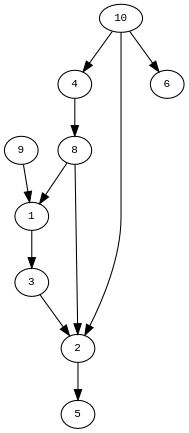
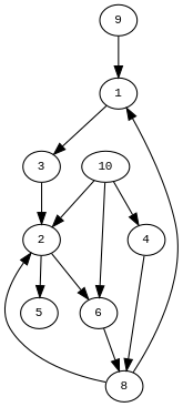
  digraph {
    fontname="Liberation Mono"
    node [fontname="Liberation Mono" fontsize=10]
    edge [fontname="Liberation Mono"]
    1 [height=0.01 width=0.01]
    3 [height=0.01 width=0.01]
    4 [height=0.01 width=0.01]
    8 [height=0.01 width=0.01]
    2 [height=0.01 width=0.01]
    5 [height=0.01 width=0.01]
    6 [height=0.01 width=0.01]
    10 [height=0.01 width=0.01]
    9 [height=0.01 width=0.01]
    1 -> 3
    3 -> 2
    4 -> 8
    8 -> 1
    8 -> 2
    2 -> 5
+   2 -> 6
+   6 -> 8
    10 -> 4
    10 -> 2
    10 -> 6
    9 -> 1
  }
